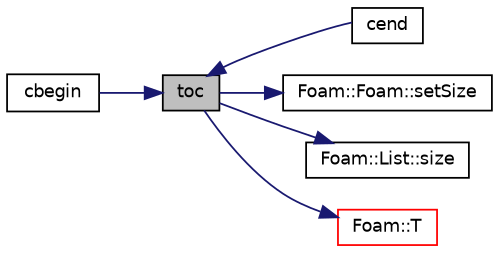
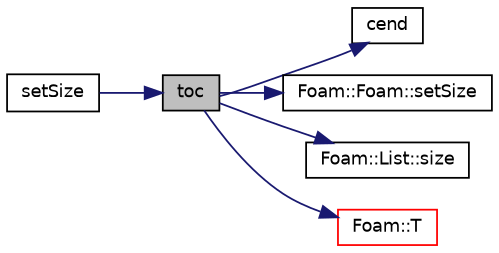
  digraph {
    rankdir=LR
    node [color=black fontname=Helvetica fontsize=10 shape=record]
    edge [color=midnightblue fontname=Helvetica fontsize=10 labelfontname=Helvetica labelfontsize=10 style=solid]
    n1 [fillcolor=grey75 fontcolor=black height=0.2 label=toc style=filled width=0.4]
    n2 [height=0.2 label=cend width=0.4]
    n3 [height=0.2 label="Foam::Foam::setSize" width=0.4]
    n4 [height=0.2 label="Foam::List::size" width=0.4]
    n5 [color=red height=0.2 label="Foam::T" width=0.4]
-   n6 [height=0.2 label=cbegin width=0.4]
-   n2 -> n1
+   n6 [height=0.2 label=setSize width=0.4]
+   n1 -> n2
    n1 -> n3
    n1 -> n4
    n1 -> n5
    n6 -> n1
  }
